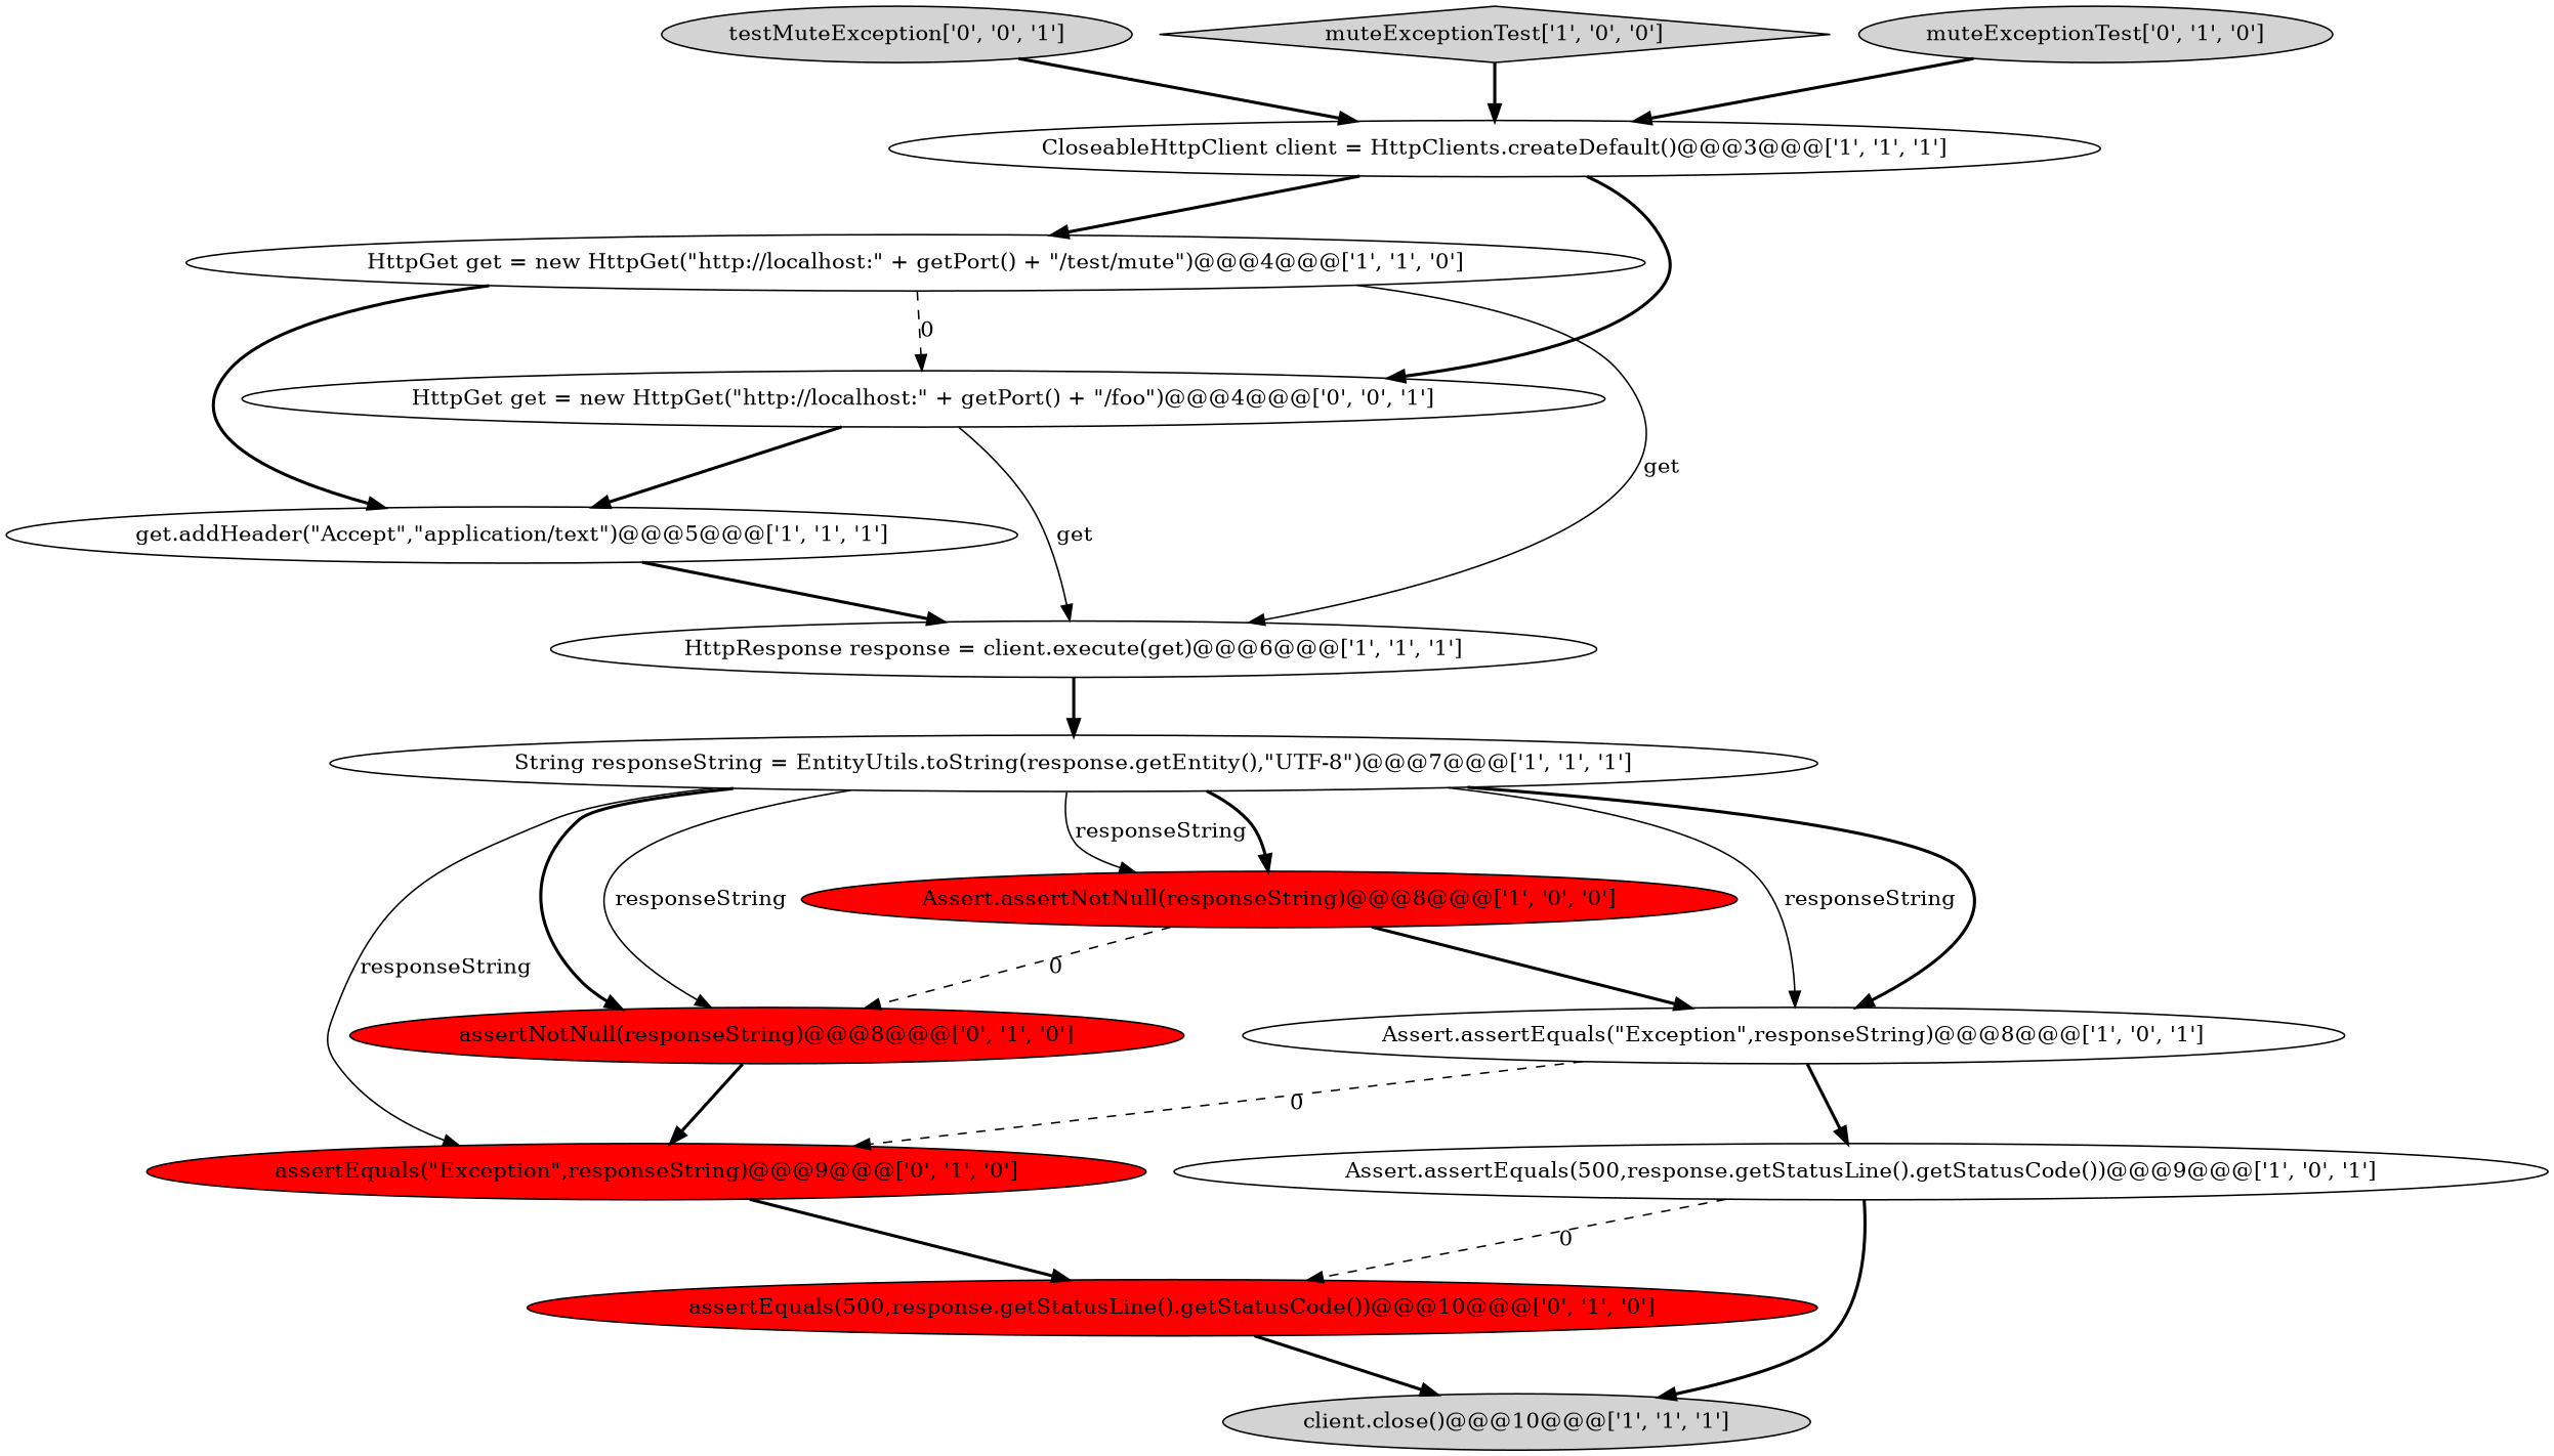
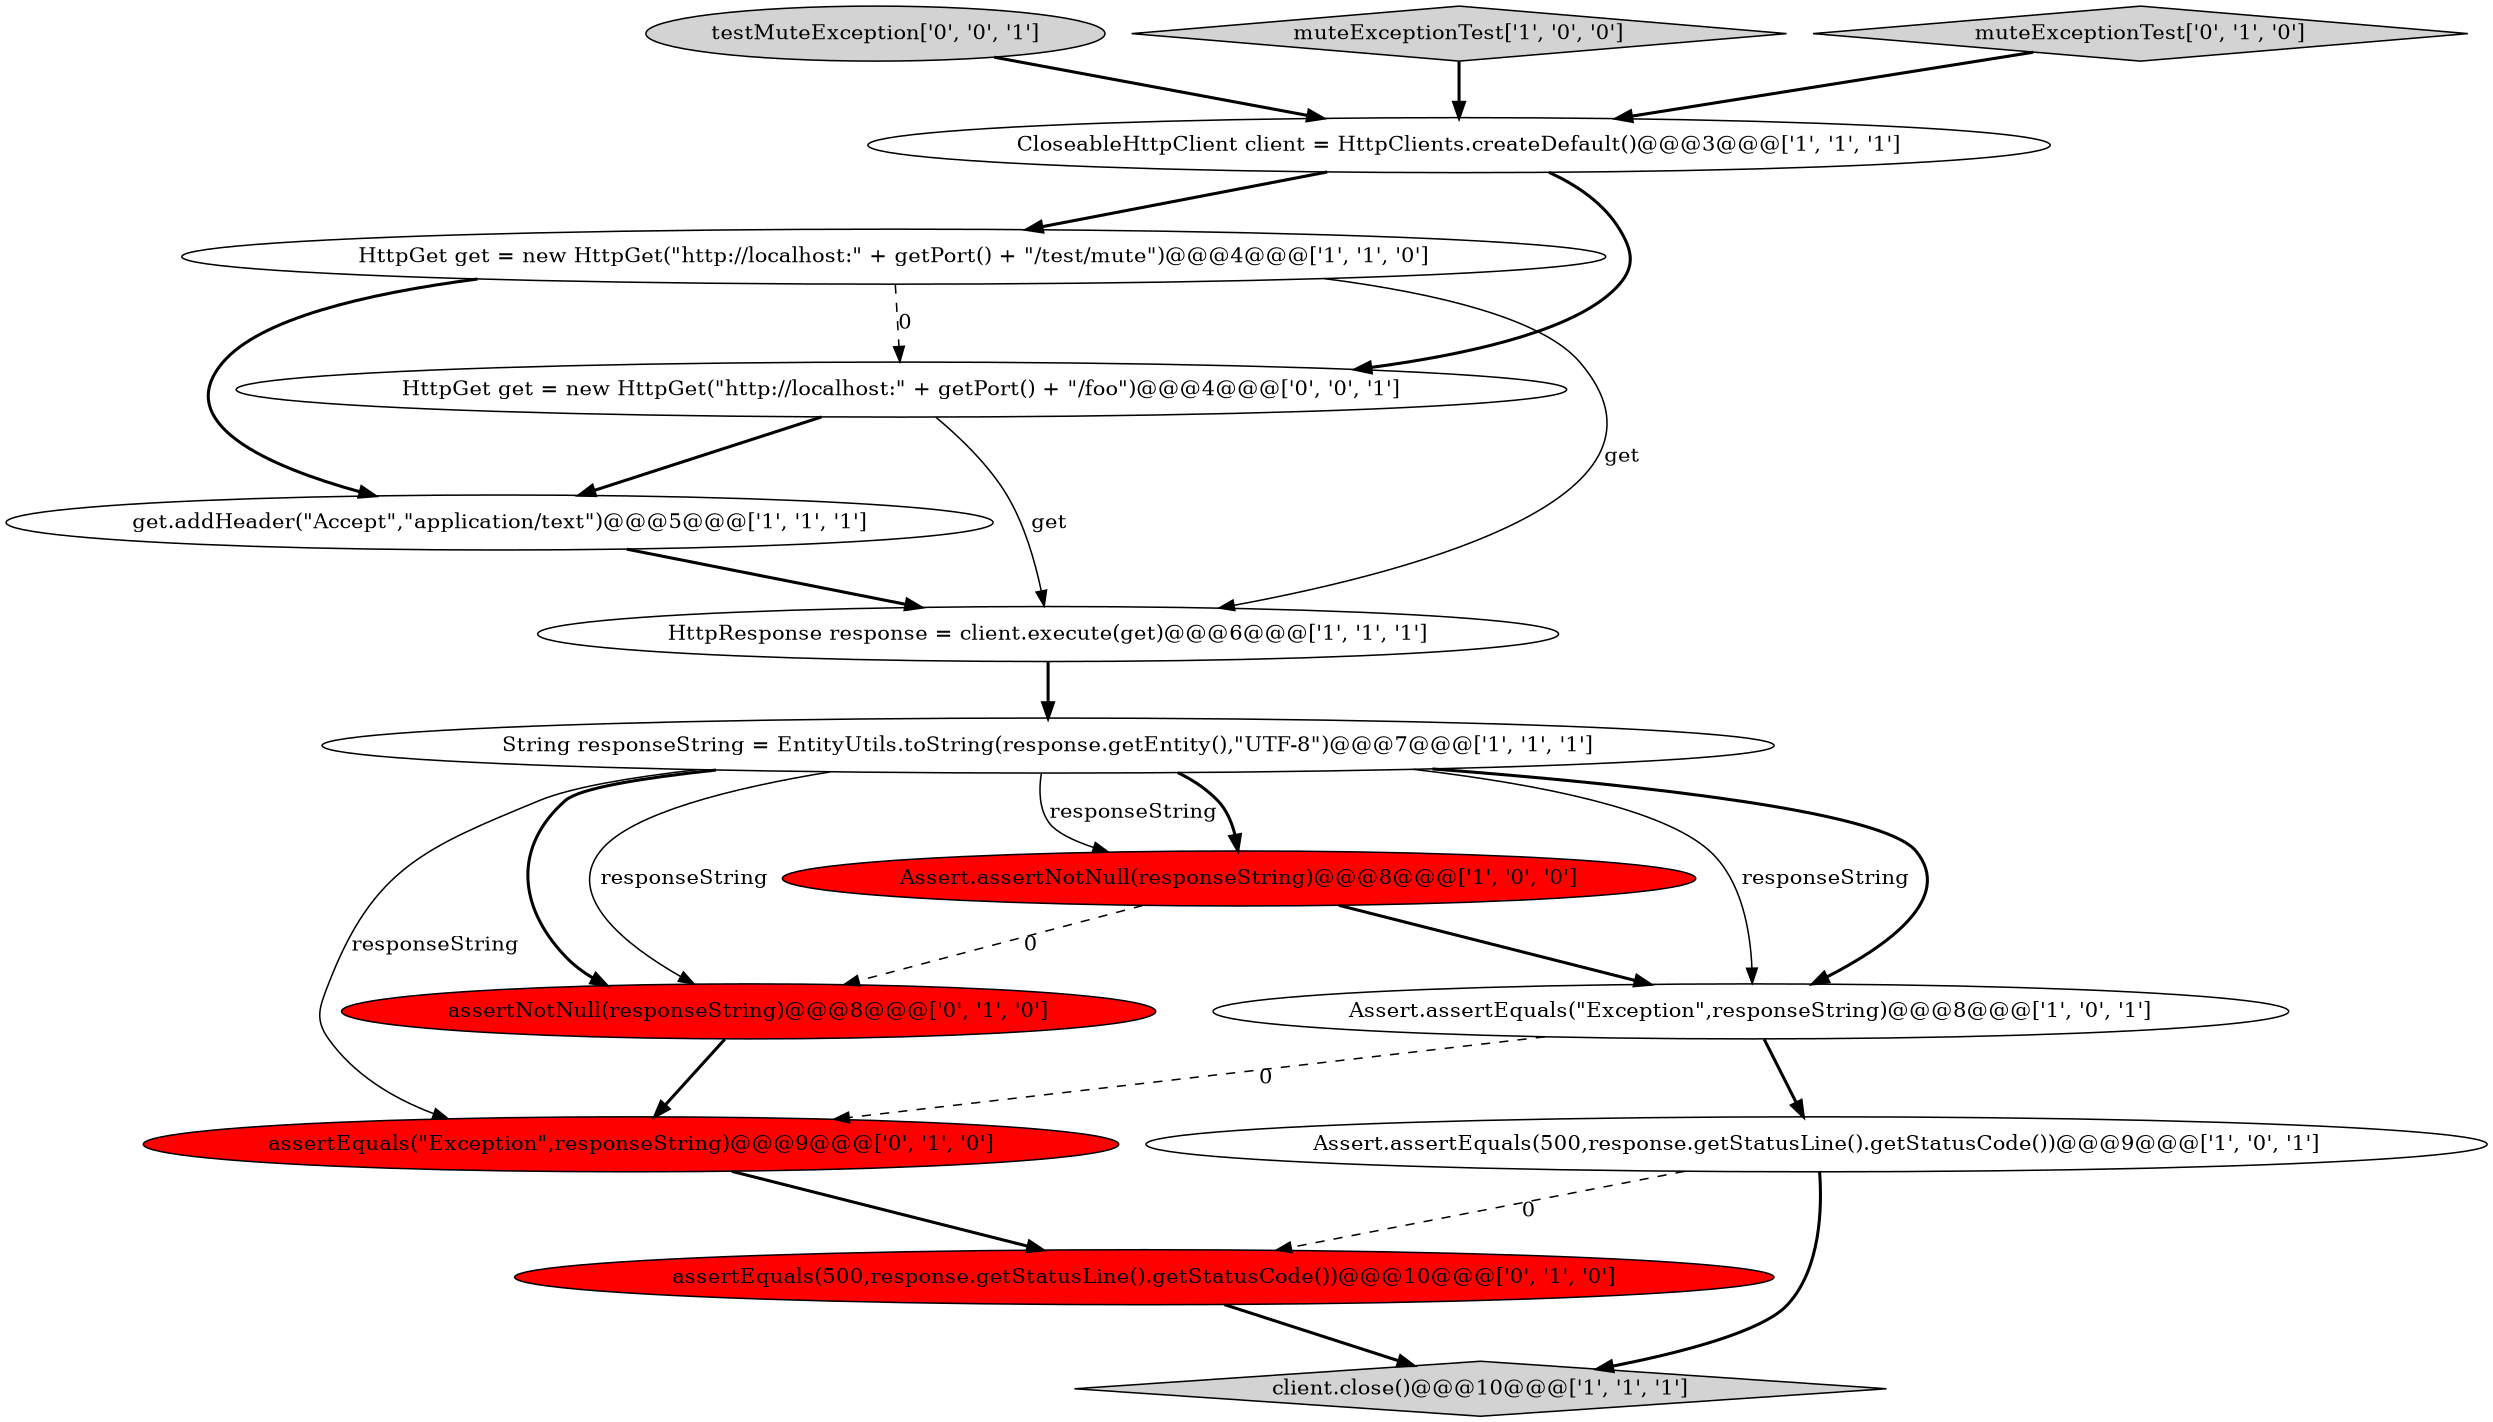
  digraph {
    node [fillcolor=white shape=ellipse style=filled]
    edge [style=bold]
    n1 [label="HttpGet get = new HttpGet(\"http://localhost:\" + getPort() + \"/test/mute\")@@@4@@@['1', '1', '0']"]
    n2 [label="HttpGet get = new HttpGet(\"http://localhost:\" + getPort() + \"/foo\")@@@4@@@['0', '0', '1']"]
    n3 [label="HttpResponse response = client.execute(get)@@@6@@@['1', '1', '1']"]
    n4 [label="get.addHeader(\"Accept\",\"application/text\")@@@5@@@['1', '1', '1']"]
    n5 [label="String responseString = EntityUtils.toString(response.getEntity(),\"UTF-8\")@@@7@@@['1', '1', '1']"]
    n6 [fillcolor=red label="assertEquals(500,response.getStatusLine().getStatusCode())@@@10@@@['0', '1', '0']"]
-   n7 [fillcolor=lightgray label="client.close()@@@10@@@['1', '1', '1']"]
+   n7 [fillcolor=lightgray label="client.close()@@@10@@@['1', '1', '1']" shape=diamond]
    n8 [fillcolor=red label="Assert.assertNotNull(responseString)@@@8@@@['1', '0', '0']"]
    n9 [fillcolor=red label="assertEquals(\"Exception\",responseString)@@@9@@@['0', '1', '0']"]
    n10 [fillcolor=red label="assertNotNull(responseString)@@@8@@@['0', '1', '0']"]
    n11 [label="Assert.assertEquals(\"Exception\",responseString)@@@8@@@['1', '0', '1']"]
    n12 [label="Assert.assertEquals(500,response.getStatusLine().getStatusCode())@@@9@@@['1', '0', '1']"]
    n13 [fillcolor=lightgray label="testMuteException['0', '0', '1']"]
    n14 [label="CloseableHttpClient client = HttpClients.createDefault()@@@3@@@['1', '1', '1']"]
    n15 [fillcolor=lightgray label="muteExceptionTest['1', '0', '0']" shape=diamond]
-   n16 [fillcolor=lightgray label="muteExceptionTest['0', '1', '0']"]
+   n16 [fillcolor=lightgray label="muteExceptionTest['0', '1', '0']" shape=diamond]
    n1 -> n2 [label=0 style=dashed]
    n1 -> n3 [label=get style=solid]
    n1 -> n4
    n2 -> n3 [label=get style=solid]
    n2 -> n4
    n3 -> n5
    n4 -> n3
    n5 -> n8 [label=responseString style=solid]
    n5 -> n8
    n5 -> n9 [label=responseString style=solid]
    n5 -> n10
    n5 -> n10 [label=responseString style=solid]
    n5 -> n11 [label=responseString style=solid]
    n5 -> n11
    n6 -> n7
    n8 -> n10 [label=0 style=dashed]
    n8 -> n11
    n9 -> n6
    n10 -> n9
    n11 -> n9 [label=0 style=dashed]
    n11 -> n12
    n12 -> n6 [label=0 style=dashed]
    n12 -> n7
    n13 -> n14
    n14 -> n1
    n14 -> n2
    n15 -> n14
    n16 -> n14
  }
